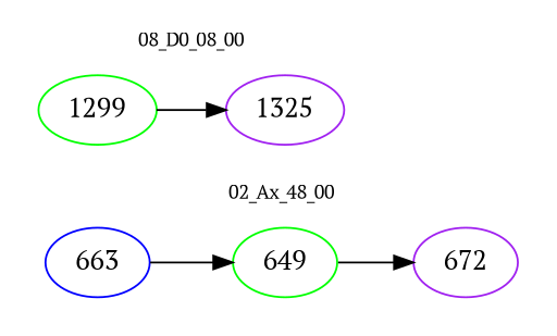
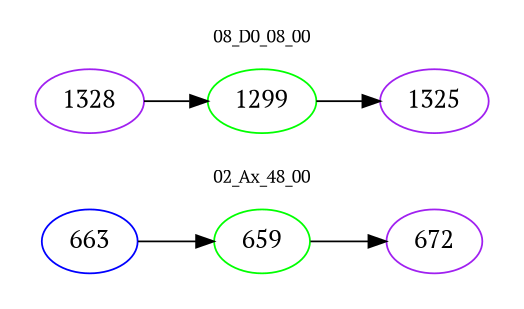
  digraph {
    fontname="PT Serif"
    rankdir=LR
    node [color=purple fontname="PT Serif"]
    edge [color=black fontname="PT Serif"]
    n1 [color=blue label=663]
-   n2 [color=green label=649]
+   n2 [color=green label=659]
    n3 [label=672]
+   n4 [label=1328]
    n5 [color=green label=1299]
    n6 [label=1325]
    subgraph cluster_1 {
      color=white
      fontsize=10
      label="02_Ax_48_00"
      n1
      n2
      n3
    }
    subgraph cluster_2 {
      color=white
      fontsize=10
      label="08_D0_08_00"
+     n4
      n5
      n6
    }
    n1 -> n2
    n2 -> n3
+   n4 -> n5
    n5 -> n6
  }
